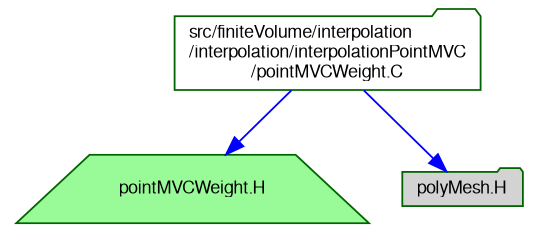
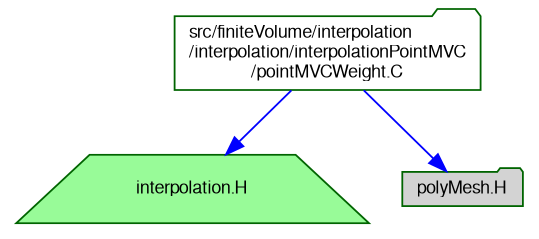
  digraph {
    node [color=darkgreen fontname=FreeSans fontsize=10 shape=folder style=filled]
    edge [color=blue fontname=FreeSans fontsize=10 labelfontname=FreeSans labelfontsize=10 style=solid]
    n1 [fillcolor=white fontcolor=black height=0.2 label="src/finiteVolume/interpolation\l/interpolation/interpolationPointMVC\l/pointMVCWeight.C" width=0.4]
-   n2 [height=0.2 label="pointMVCWeight.H" shape=trapezium width=0.4 fillcolor=palegreen]
+   n2 [height=0.2 label="interpolation.H" shape=trapezium width=0.4 fillcolor=palegreen]
    n3 [height=0.2 label="polyMesh.H" width=0.4 fillcolor=lightgrey]
    n1 -> n2
    n1 -> n3
  }
